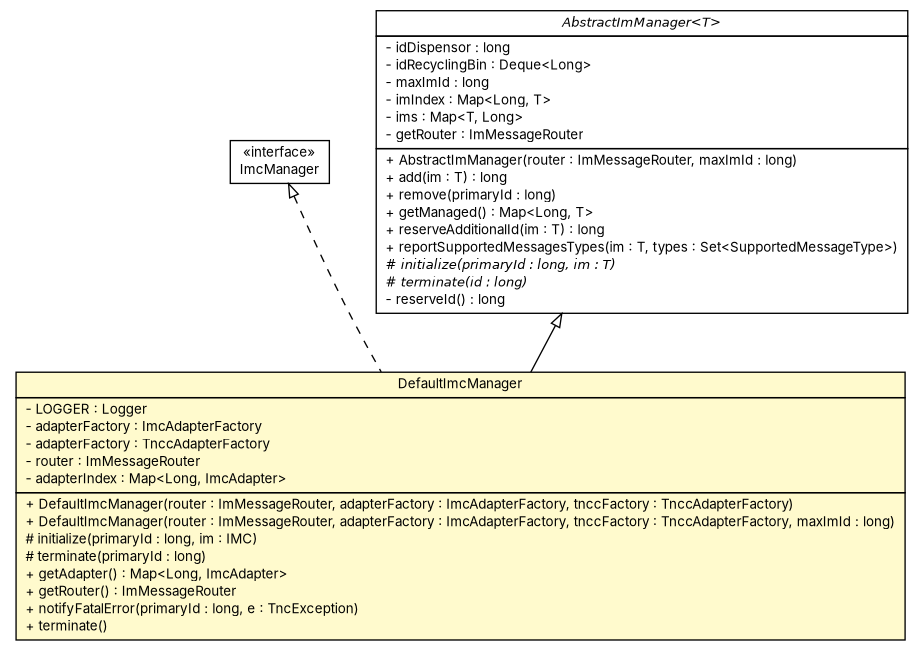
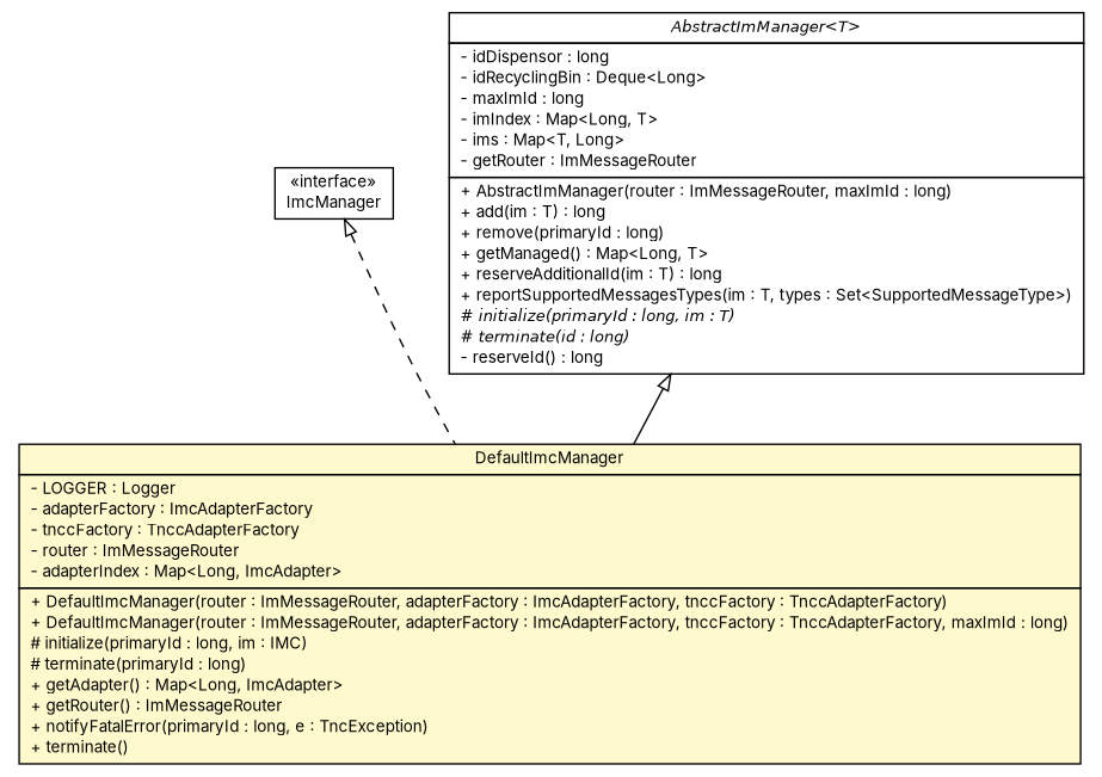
  digraph {
    fontname=Inter
    nodesep=0.25
    ranksep=0.5
    node [fontcolor=black fontname=Inter fontsize=10.0 shape=plaintext]
    edge [arrowtail=empty dir=back fontname=Inter fontsize=10 headport=p labelfontname=Helvetica labelfontsize=10 tailport=p]
    n1 [label=<<table title="de.hsbremen.tc.tnc.tnccs.im.manager.ImcManager" border="0" cellborder="1" cellspacing="0" cellpadding="2" port="p" href="../ImcManager.html"> 		<tr><td><table border="0" cellspacing="0" cellpadding="1"> <tr><td align="center" balign="center"> &#171;interface&#187; </td></tr> <tr><td align="center" balign="center"> ImcManager </td></tr> 		</table></td></tr> 		</table>>]
-   n2 [label=<<table title="de.hsbremen.tc.tnc.tnccs.im.manager.simple.DefaultImcManager" border="0" cellborder="1" cellspacing="0" cellpadding="2" port="p" bgcolor="lemonChiffon" href="./DefaultImcManager.html"> 		<tr><td><table border="0" cellspacing="0" cellpadding="1"> <tr><td align="center" balign="center"> DefaultImcManager </td></tr> 		</table></td></tr> 		<tr><td><table border="0" cellspacing="0" cellpadding="1"> <tr><td align="left" balign="left"> - LOGGER : Logger </td></tr> <tr><td align="left" balign="left"> - adapterFactory : ImcAdapterFactory </td></tr> <tr><td align="left" balign="left"> - adapterFactory : TnccAdapterFactory </td></tr> <tr><td align="left" balign="left"> - router : ImMessageRouter </td></tr> <tr><td align="left" balign="left"> - adapterIndex : Map&lt;Long, ImcAdapter&gt; </td></tr> 		</table></td></tr> 		<tr><td><table border="0" cellspacing="0" cellpadding="1"> <tr><td align="left" balign="left"> + DefaultImcManager(router : ImMessageRouter, adapterFactory : ImcAdapterFactory, tnccFactory : TnccAdapterFactory) </td></tr> <tr><td align="left" balign="left"> + DefaultImcManager(router : ImMessageRouter, adapterFactory : ImcAdapterFactory, tnccFactory : TnccAdapterFactory, maxImId : long) </td></tr> <tr><td align="left" balign="left"> # initialize(primaryId : long, im : IMC) </td></tr> <tr><td align="left" balign="left"> # terminate(primaryId : long) </td></tr> <tr><td align="left" balign="left"> + getAdapter() : Map&lt;Long, ImcAdapter&gt; </td></tr> <tr><td align="left" balign="left"> + getRouter() : ImMessageRouter </td></tr> <tr><td align="left" balign="left"> + notifyFatalError(primaryId : long, e : TncException) </td></tr> <tr><td align="left" balign="left"> + terminate() </td></tr> 		</table></td></tr> 		</table>>]
+   n2 [label=<<table title="de.hsbremen.tc.tnc.tnccs.im.manager.simple.DefaultImcManager" border="0" cellborder="1" cellspacing="0" cellpadding="2" port="p" bgcolor="lemonChiffon" href="./DefaultImcManager.html"> 		<tr><td><table border="0" cellspacing="0" cellpadding="1"> <tr><td align="center" balign="center"> DefaultImcManager </td></tr> 		</table></td></tr> 		<tr><td><table border="0" cellspacing="0" cellpadding="1"> <tr><td align="left" balign="left"> - LOGGER : Logger </td></tr> <tr><td align="left" balign="left"> - adapterFactory : ImcAdapterFactory </td></tr> <tr><td align="left" balign="left"> - tnccFactory : TnccAdapterFactory </td></tr> <tr><td align="left" balign="left"> - router : ImMessageRouter </td></tr> <tr><td align="left" balign="left"> - adapterIndex : Map&lt;Long, ImcAdapter&gt; </td></tr> 		</table></td></tr> 		<tr><td><table border="0" cellspacing="0" cellpadding="1"> <tr><td align="left" balign="left"> + DefaultImcManager(router : ImMessageRouter, adapterFactory : ImcAdapterFactory, tnccFactory : TnccAdapterFactory) </td></tr> <tr><td align="left" balign="left"> + DefaultImcManager(router : ImMessageRouter, adapterFactory : ImcAdapterFactory, tnccFactory : TnccAdapterFactory, maxImId : long) </td></tr> <tr><td align="left" balign="left"> # initialize(primaryId : long, im : IMC) </td></tr> <tr><td align="left" balign="left"> # terminate(primaryId : long) </td></tr> <tr><td align="left" balign="left"> + getAdapter() : Map&lt;Long, ImcAdapter&gt; </td></tr> <tr><td align="left" balign="left"> + getRouter() : ImMessageRouter </td></tr> <tr><td align="left" balign="left"> + notifyFatalError(primaryId : long, e : TncException) </td></tr> <tr><td align="left" balign="left"> + terminate() </td></tr> 		</table></td></tr> 		</table>>]
    n3 [label=<<table title="de.hsbremen.tc.tnc.tnccs.im.manager.AbstractImManager" border="0" cellborder="1" cellspacing="0" cellpadding="2" port="p" href="../AbstractImManager.html"> 		<tr><td><table border="0" cellspacing="0" cellpadding="1"> <tr><td align="center" balign="center"><font face="Helvetica-Oblique"> AbstractImManager&lt;T&gt; </font></td></tr> 		</table></td></tr> 		<tr><td><table border="0" cellspacing="0" cellpadding="1"> <tr><td align="left" balign="left"> - idDispensor : long </td></tr> <tr><td align="left" balign="left"> - idRecyclingBin : Deque&lt;Long&gt; </td></tr> <tr><td align="left" balign="left"> - maxImId : long </td></tr> <tr><td align="left" balign="left"> - imIndex : Map&lt;Long, T&gt; </td></tr> <tr><td align="left" balign="left"> - ims : Map&lt;T, Long&gt; </td></tr> <tr><td align="left" balign="left"> - getRouter : ImMessageRouter </td></tr> 		</table></td></tr> 		<tr><td><table border="0" cellspacing="0" cellpadding="1"> <tr><td align="left" balign="left"> + AbstractImManager(router : ImMessageRouter, maxImId : long) </td></tr> <tr><td align="left" balign="left"> + add(im : T) : long </td></tr> <tr><td align="left" balign="left"> + remove(primaryId : long) </td></tr> <tr><td align="left" balign="left"> + getManaged() : Map&lt;Long, T&gt; </td></tr> <tr><td align="left" balign="left"> + reserveAdditionalId(im : T) : long </td></tr> <tr><td align="left" balign="left"> + reportSupportedMessagesTypes(im : T, types : Set&lt;SupportedMessageType&gt;) </td></tr> <tr><td align="left" balign="left"><font face="Helvetica-Oblique" point-size="10.0"> # initialize(primaryId : long, im : T) </font></td></tr> <tr><td align="left" balign="left"><font face="Helvetica-Oblique" point-size="10.0"> # terminate(id : long) </font></td></tr> <tr><td align="left" balign="left"> - reserveId() : long </td></tr> 		</table></td></tr> 		</table>>]
    n1 -> n2 [style=dashed]
    n3 -> n2
  }
